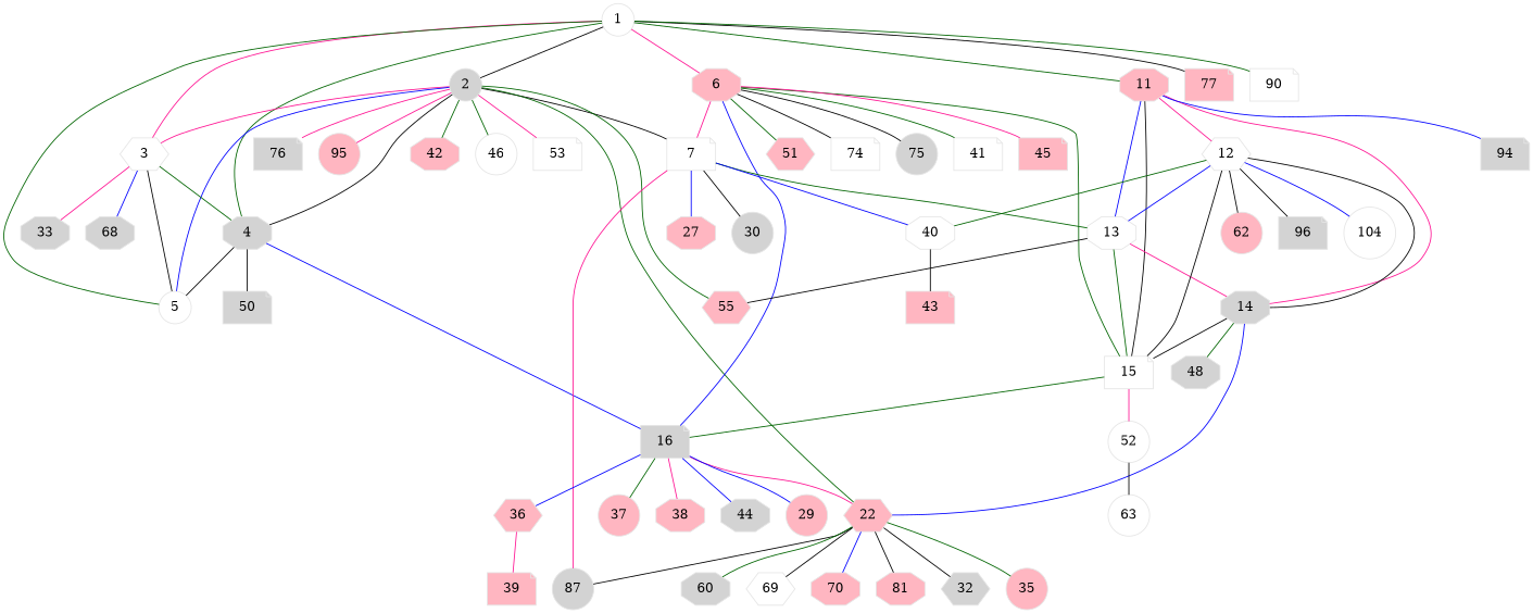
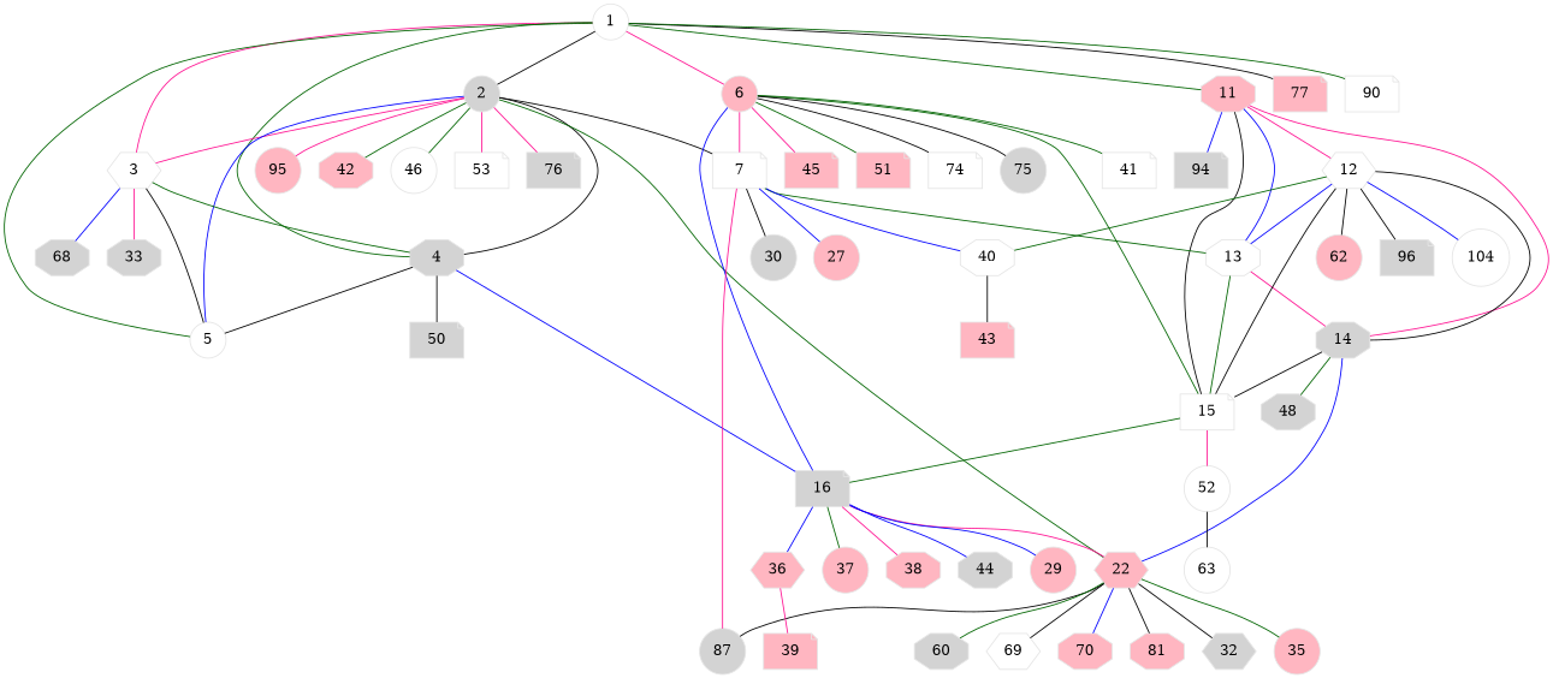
  graph {
    node [color=gray90 fillcolor=lightpink shape=octagon style=filled]
    edge [color=black]
    1 [fillcolor=white shape=circle super="+49"]
    2 [fillcolor=lightgrey shape=circle super="+34"]
    3 [fillcolor=white shape=hexagon super="+47"]
    4 [fillcolor=lightgrey]
    5 [fillcolor=white shape=circle super="+84+71"]
-   6 [super="+9+88+82+83"]
+   6 [shape=circle super="+9+88+82+83"]
    11
    77 [shape=note]
    90 [fillcolor=white shape=note]
    7 [fillcolor=white shape=note super="+8+21+66"]
    22 [shape=hexagon super="+24+26+23"]
    42 [super="+67"]
    46 [fillcolor=white shape=circle]
    53 [fillcolor=white shape=note]
-   55 [shape=hexagon super="+89+65"]
    76 [fillcolor=lightgrey shape=note]
    95 [shape=circle]
    33 [fillcolor=lightgrey]
    68 [fillcolor=lightgrey super="+98"]
    16 [fillcolor=lightgrey shape=note super="+18+110+17+61"]
    50 [fillcolor=lightgrey shape=note]
    15 [fillcolor=white shape=note]
    41 [fillcolor=white shape=note]
    45 [shape=note super="+101+92"]
-   51 [shape=hexagon]
+   51 [shape=note]
    74 [fillcolor=white shape=note]
    75 [fillcolor=lightgrey shape=circle]
    13 [fillcolor=white super="+99+57"]
    12 [fillcolor=white shape=hexagon super="+31"]
    14 [fillcolor=lightgrey]
    94 [fillcolor=lightgrey shape=note]
-   27
+   27 [shape=circle]
    30 [fillcolor=lightgrey shape=circle]
    40 [fillcolor=white super="+106"]
    87 [fillcolor=lightgrey shape=circle]
    32 [fillcolor=lightgrey shape=hexagon]
    35 [shape=circle]
    60 [fillcolor=lightgrey]
    69 [fillcolor=white shape=hexagon]
    70
    81
    29 [shape=circle]
    36 [shape=hexagon]
    37 [shape=circle]
    38
    44 [fillcolor=lightgrey]
    52 [fillcolor=white shape=circle]
    43 [shape=note super="+64"]
    62 [shape=circle]
    96 [fillcolor=lightgrey shape=note]
    104 [fillcolor=white shape=circle]
    48 [fillcolor=lightgrey super="+91"]
    63 [fillcolor=white shape=circle super="+73"]
    39 [shape=note super="+54+59"]
    1 -- 2
    1 -- 3 [color=deeppink]
    1 -- 4 [color=darkgreen]
    1 -- 5 [color=darkgreen]
    1 -- 6 [color=deeppink]
    1 -- 11 [color=darkgreen]
    1 -- 77
    1 -- 90 [color=darkgreen]
    2 -- 3 [color=deeppink]
    2 -- 4
    2 -- 5 [color=blue]
    2 -- 7
    2 -- 22 [color=darkgreen]
    2 -- 42 [color=darkgreen]
    2 -- 46 [color=darkgreen]
    2 -- 53 [color=deeppink]
-   2 -- 55 [color=darkgreen]
    2 -- 76 [color=deeppink]
    2 -- 95 [color=deeppink]
    3 -- 4 [color=darkgreen]
    3 -- 5
    3 -- 33 [color=deeppink]
    3 -- 68 [color=blue]
    4 -- 5
    4 -- 16 [color=blue weight=2]
    4 -- 50
    6 -- 7 [color=deeppink weight=6]
    6 -- 16 [color=blue]
    6 -- 15 [color=darkgreen]
    6 -- 41 [color=darkgreen]
    6 -- 45 [color=deeppink]
    6 -- 51 [color=darkgreen]
    6 -- 74
    6 -- 75
    11 -- 15
    11 -- 13 [color=blue]
    11 -- 12 [color=deeppink]
    11 -- 14 [color=deeppink]
    11 -- 94 [color=blue]
    7 -- 13 [color=darkgreen]
    7 -- 27 [color=blue]
    7 -- 30
    7 -- 40 [color=blue]
    7 -- 87 [color=deeppink weight=6]
    22 -- 87
    22 -- 32
    22 -- 35 [color=darkgreen]
    22 -- 60 [color=darkgreen]
    22 -- 69
    22 -- 70 [color=blue]
    22 -- 81
    16 -- 22 [color=deeppink weight=2]
    16 -- 29 [color=blue]
    16 -- 36 [color=blue]
    16 -- 37 [color=darkgreen]
    16 -- 38 [color=deeppink]
    16 -- 44 [color=blue]
    15 -- 16 [color=darkgreen]
    15 -- 52 [color=deeppink]
-   13 -- 55
    13 -- 15 [color=darkgreen]
    13 -- 14 [color=deeppink]
    12 -- 15
    12 -- 13 [color=blue]
    12 -- 14
    12 -- 40 [color=darkgreen]
    12 -- 62
    12 -- 96
    12 -- 104 [color=blue]
    14 -- 22 [color=blue]
    14 -- 15
    14 -- 48 [color=darkgreen]
    40 -- 43
    36 -- 39 [color=deeppink]
    52 -- 63
  }
